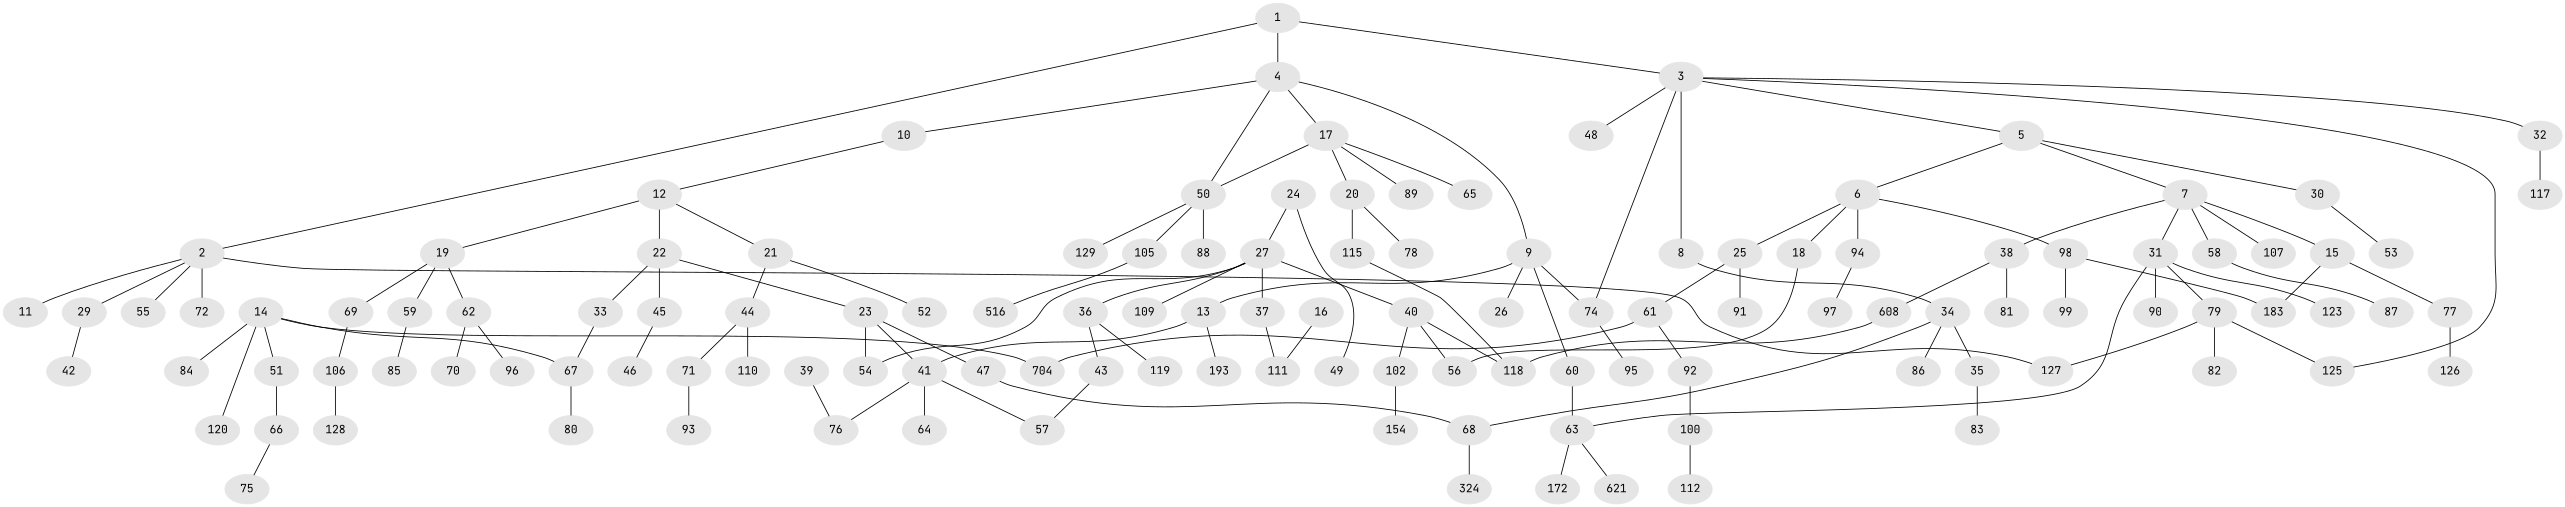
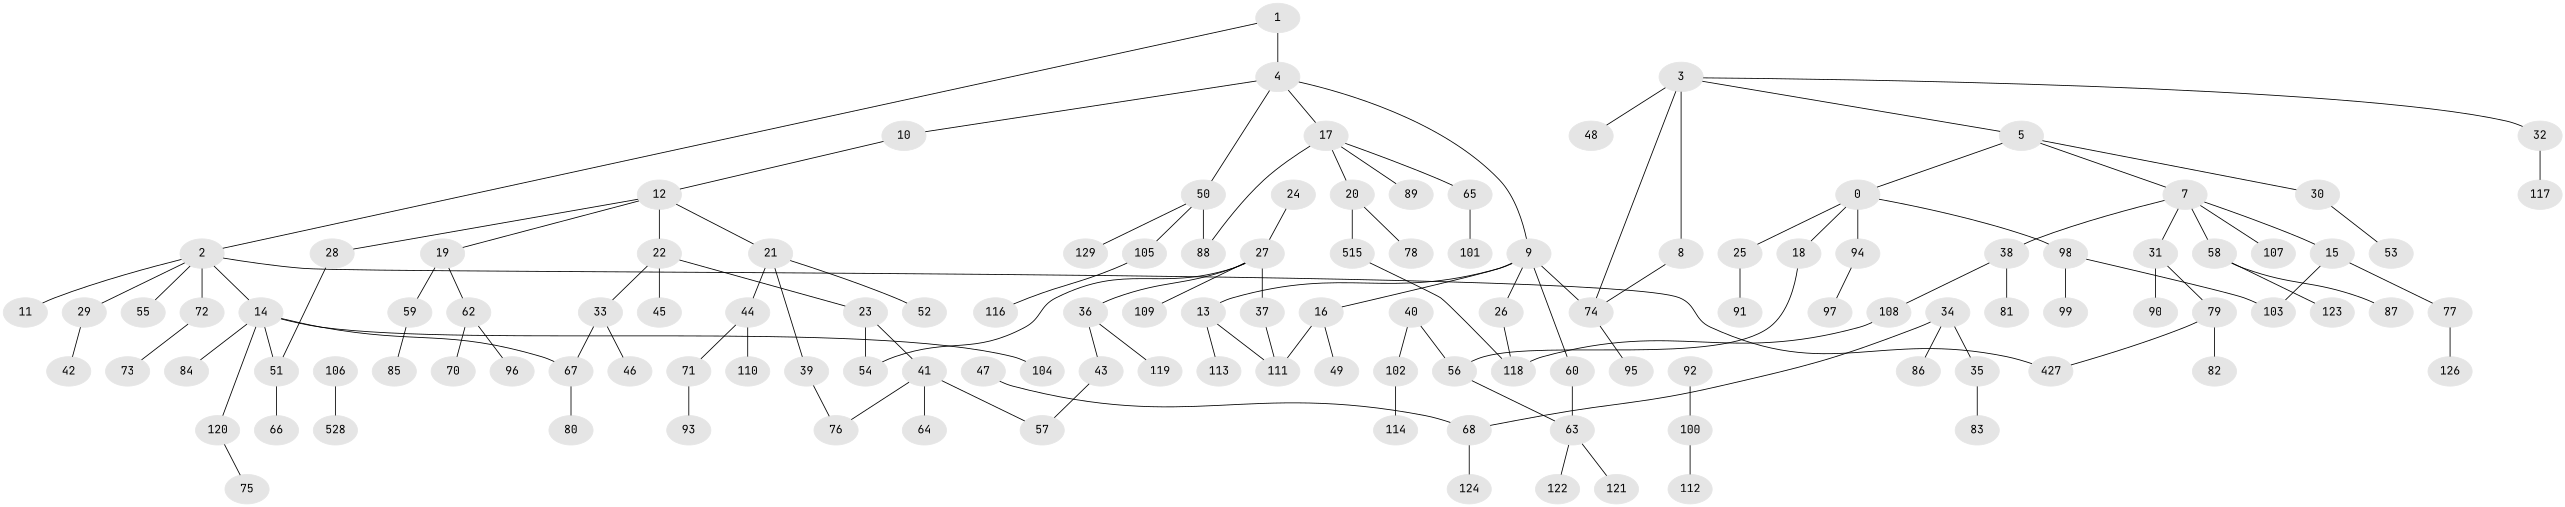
  graph {
    fontname="JetBrains Mono"
    node [color=gray90 fontname="JetBrains Mono" style=filled]
    edge [fontname="JetBrains Mono"]
    1
    2
    3
    4
    11
    14
    29
    55
    72
-   127
+   127 [label=427]
    5
    8
    32
    48
    74
-   125
    9
    10
    17
    50
    51
    67
    84
-   104 [label=704]
+   104
    120
    42
-   6
+   73
+   6 [label=0]
    7
    30
    34
    117
    95
    13
    16
    26
    60
    12
    20
    65
    89
    88
    105
    129
    18
    25
    94
    98
    15
    31
    38
    58
    107
    53
    56
-   61
    91
    97
-   103 [label=183]
+   103
    99
    77
    63
    79
    90
    123
    81
-   108 [label=608]
+   108
    87
    35
    68
    86
    41
-   113 [label=193]
+   113
    111
    118
    19
    21
    22
+   28
    59
    62
-   69
    39
    44
    52
    23
    33
    45
    24
    27
    49
    76
    57
    64
    66
    80
    126
    78
-   115
+   115 [label=515]
+   101
    85
    70
    96
    106
    71
    110
    47
    54
    46
    36
    37
    40
    109
    92
    43
    119
    102
-   121 [label=621]
-   122 [label=172]
+   121
+   122
    82
    83
-   124 [label=324]
-   114 [label=154]
+   124
+   114
    93
-   116 [label=516]
+   116
    75
    100
-   128
+   128 [label=528]
    112
    1 -- 2
-   1 -- 3
    1 -- 4
    2 -- 11
+   2 -- 14
    2 -- 29
    2 -- 55
    2 -- 72
    2 -- 127
    3 -- 5
    3 -- 8
    3 -- 32
    3 -- 48
    3 -- 74
-   3 -- 125
    4 -- 9
    4 -- 10
    4 -- 17
    4 -- 50
    14 -- 51
    14 -- 67
    14 -- 84
    14 -- 104
    14 -- 120
    29 -- 42
+   72 -- 73
    5 -- 6
    5 -- 7
    5 -- 30
-   8 -- 34
+   8 -- 74
    32 -- 117
    74 -- 95
    9 -- 74
    9 -- 13
+   9 -- 16
    9 -- 26
    9 -- 60
    10 -- 12
-   17 -- 50
+   17 -- 88
    17 -- 20
    17 -- 65
    17 -- 89
    50 -- 88
    50 -- 105
    50 -- 129
    51 -- 66
    67 -- 80
    6 -- 18
    6 -- 25
    6 -- 94
    6 -- 98
    7 -- 15
    7 -- 31
    7 -- 38
    7 -- 58
    7 -- 107
    30 -- 53
    34 -- 35
    34 -- 68
    34 -- 86
-   13 -- 41
+   13 -- 111
    13 -- 113
    16 -- 111
-   40 -- 118
+   26 -- 118
    60 -- 63
    12 -- 19
    12 -- 21
    12 -- 22
+   12 -- 28
    20 -- 78
    20 -- 115
+   65 -- 101
    105 -- 116
    18 -- 56
-   25 -- 61
    25 -- 91
    94 -- 97
    98 -- 103
    98 -- 99
    15 -- 103
    15 -- 77
-   31 -- 63
+   56 -- 63
    31 -- 79
    31 -- 90
-   31 -- 123
+   58 -- 123
    38 -- 81
    38 -- 108
    58 -- 87
-   61 -- 104
-   61 -- 92
    77 -- 126
    63 -- 121
    63 -- 122
    79 -- 127
-   79 -- 125
    79 -- 82
    108 -- 118
    35 -- 83
    68 -- 124
    41 -- 76
    41 -- 57
    41 -- 64
    19 -- 59
    19 -- 62
-   19 -- 69
+   21 -- 39
    21 -- 44
    21 -- 52
    22 -- 23
    22 -- 33
    22 -- 45
+   28 -- 51
    59 -- 85
    62 -- 70
    62 -- 96
-   69 -- 106
    39 -- 76
    44 -- 71
    44 -- 110
    23 -- 41
-   23 -- 47
    23 -- 54
    33 -- 67
-   45 -- 46
+   33 -- 46
    24 -- 27
-   24 -- 49
+   16 -- 49
    27 -- 54
    27 -- 36
    27 -- 37
-   27 -- 40
    27 -- 109
-   66 -- 75
+   120 -- 75
    115 -- 118
    106 -- 128
    71 -- 93
    47 -- 68
    36 -- 43
    36 -- 119
    37 -- 111
    40 -- 56
    40 -- 102
    92 -- 100
    43 -- 57
    102 -- 114
    100 -- 112
  }
